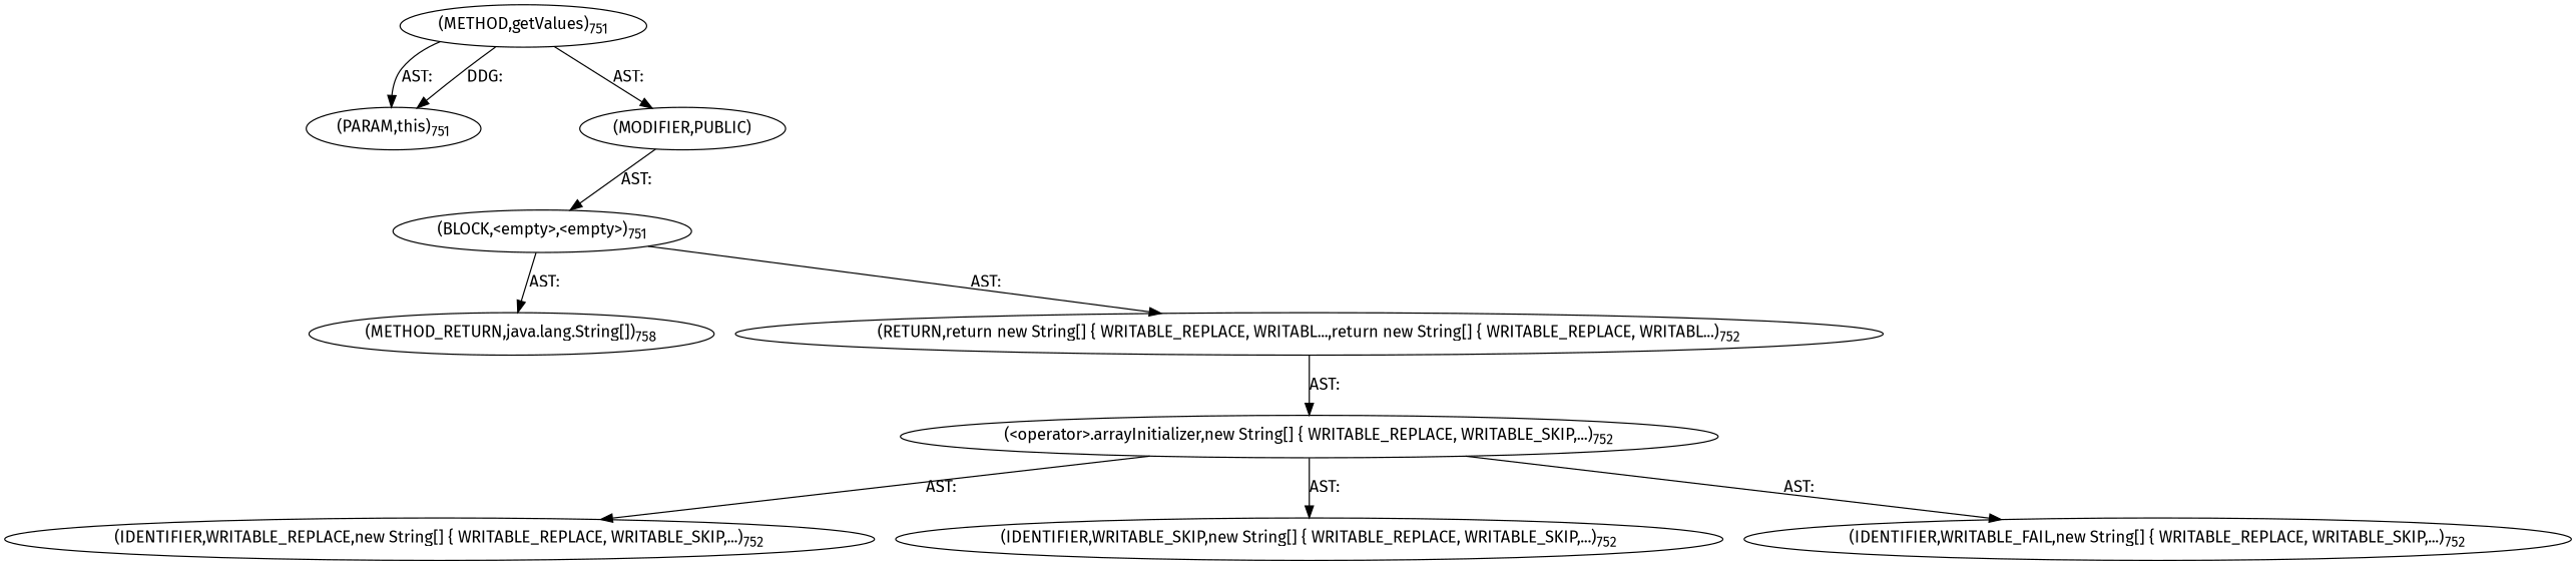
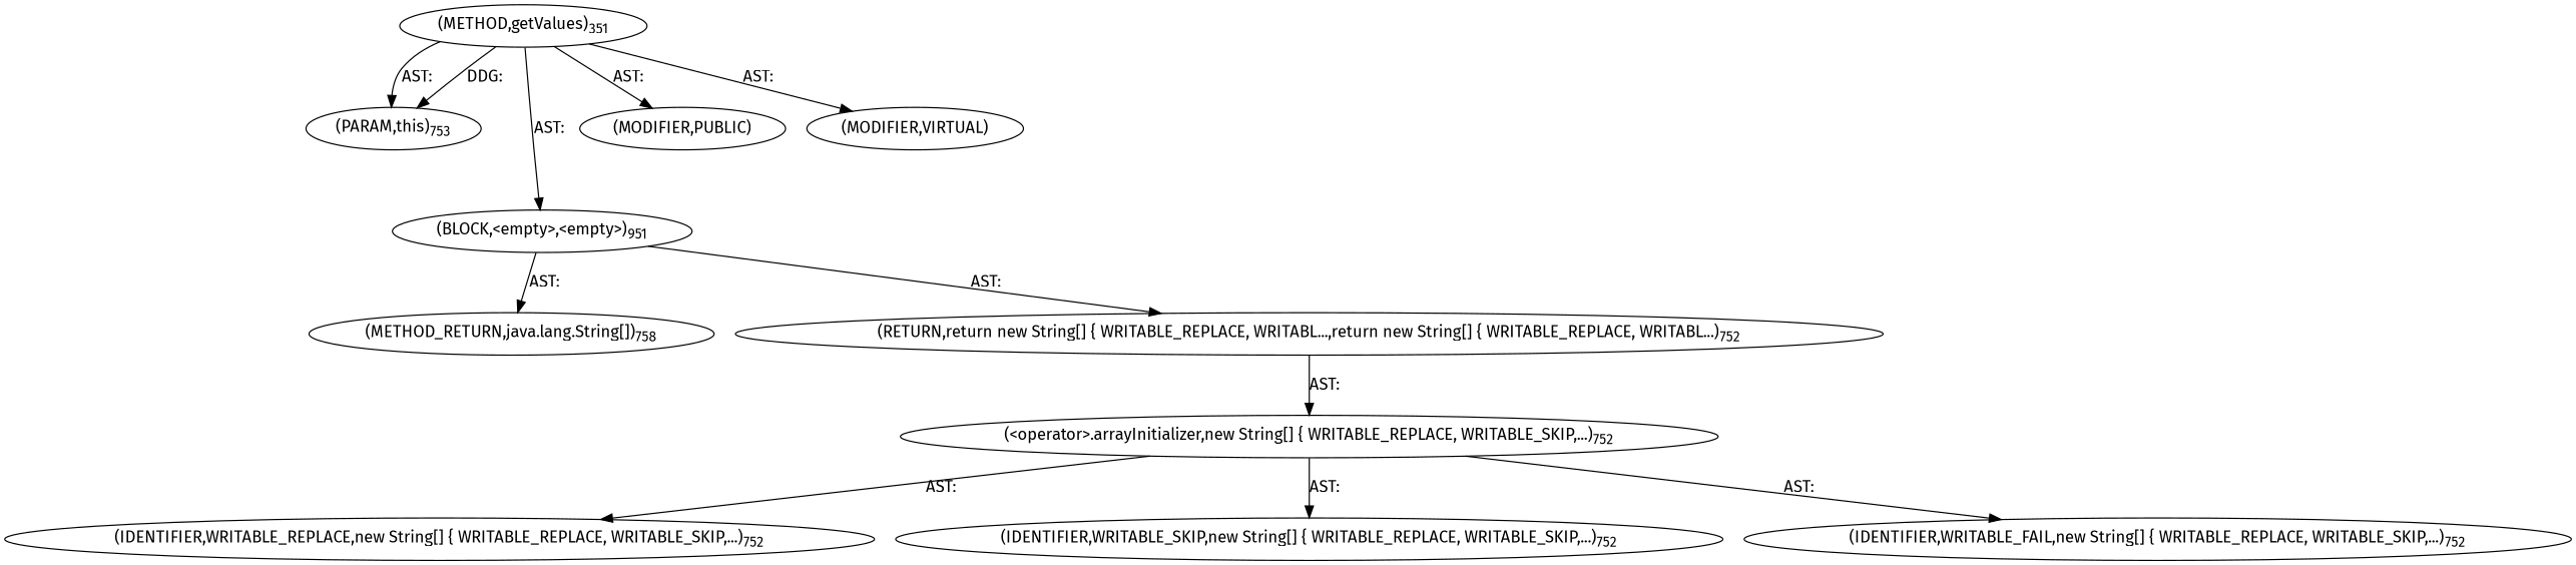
  digraph {
    fontname="Fira Sans"
    node [fontname="Fira Sans"]
    edge [fontname="Fira Sans"]
-   n1 [label=<(METHOD,getValues)<SUB>751</SUB>>]
-   n2 [label=<(PARAM,this)<SUB>751</SUB>>]
-   n3 [label=<(BLOCK,&lt;empty&gt;,&lt;empty&gt;)<SUB>751</SUB>>]
+   n1 [label=<(METHOD,getValues)<SUB>351</SUB>>]
+   n2 [label=<(PARAM,this)<SUB>753</SUB>>]
+   n3 [label=<(BLOCK,&lt;empty&gt;,&lt;empty&gt;)<SUB>951</SUB>>]
    n4 [label=<(MODIFIER,PUBLIC)>]
+   n5 [label=<(MODIFIER,VIRTUAL)>]
    n6 [label=<(METHOD_RETURN,java.lang.String[])<SUB>758</SUB>>]
    n7 [label=<(RETURN,return new String[] { WRITABLE_REPLACE, WRITABL...,return new String[] { WRITABLE_REPLACE, WRITABL...)<SUB>752</SUB>>]
    n8 [label=<(&lt;operator&gt;.arrayInitializer,new String[] { WRITABLE_REPLACE, WRITABLE_SKIP,...)<SUB>752</SUB>>]
    n9 [label=<(IDENTIFIER,WRITABLE_REPLACE,new String[] { WRITABLE_REPLACE, WRITABLE_SKIP,...)<SUB>752</SUB>>]
    n10 [label=<(IDENTIFIER,WRITABLE_SKIP,new String[] { WRITABLE_REPLACE, WRITABLE_SKIP,...)<SUB>752</SUB>>]
    n11 [label=<(IDENTIFIER,WRITABLE_FAIL,new String[] { WRITABLE_REPLACE, WRITABLE_SKIP,...)<SUB>752</SUB>>]
    n1 -> n2 [label="AST: "]
    n1 -> n2 [label="DDG: "]
-   n4 -> n3 [label="AST: "]
+   n1 -> n3 [label="AST: "]
    n1 -> n4 [label="AST: "]
+   n1 -> n5 [label="AST: "]
    n3 -> n6 [label="AST: "]
    n3 -> n7 [label="AST: "]
    n7 -> n8 [label="AST: "]
    n8 -> n9 [label="AST: "]
    n8 -> n10 [label="AST: "]
    n8 -> n11 [label="AST: "]
  }
